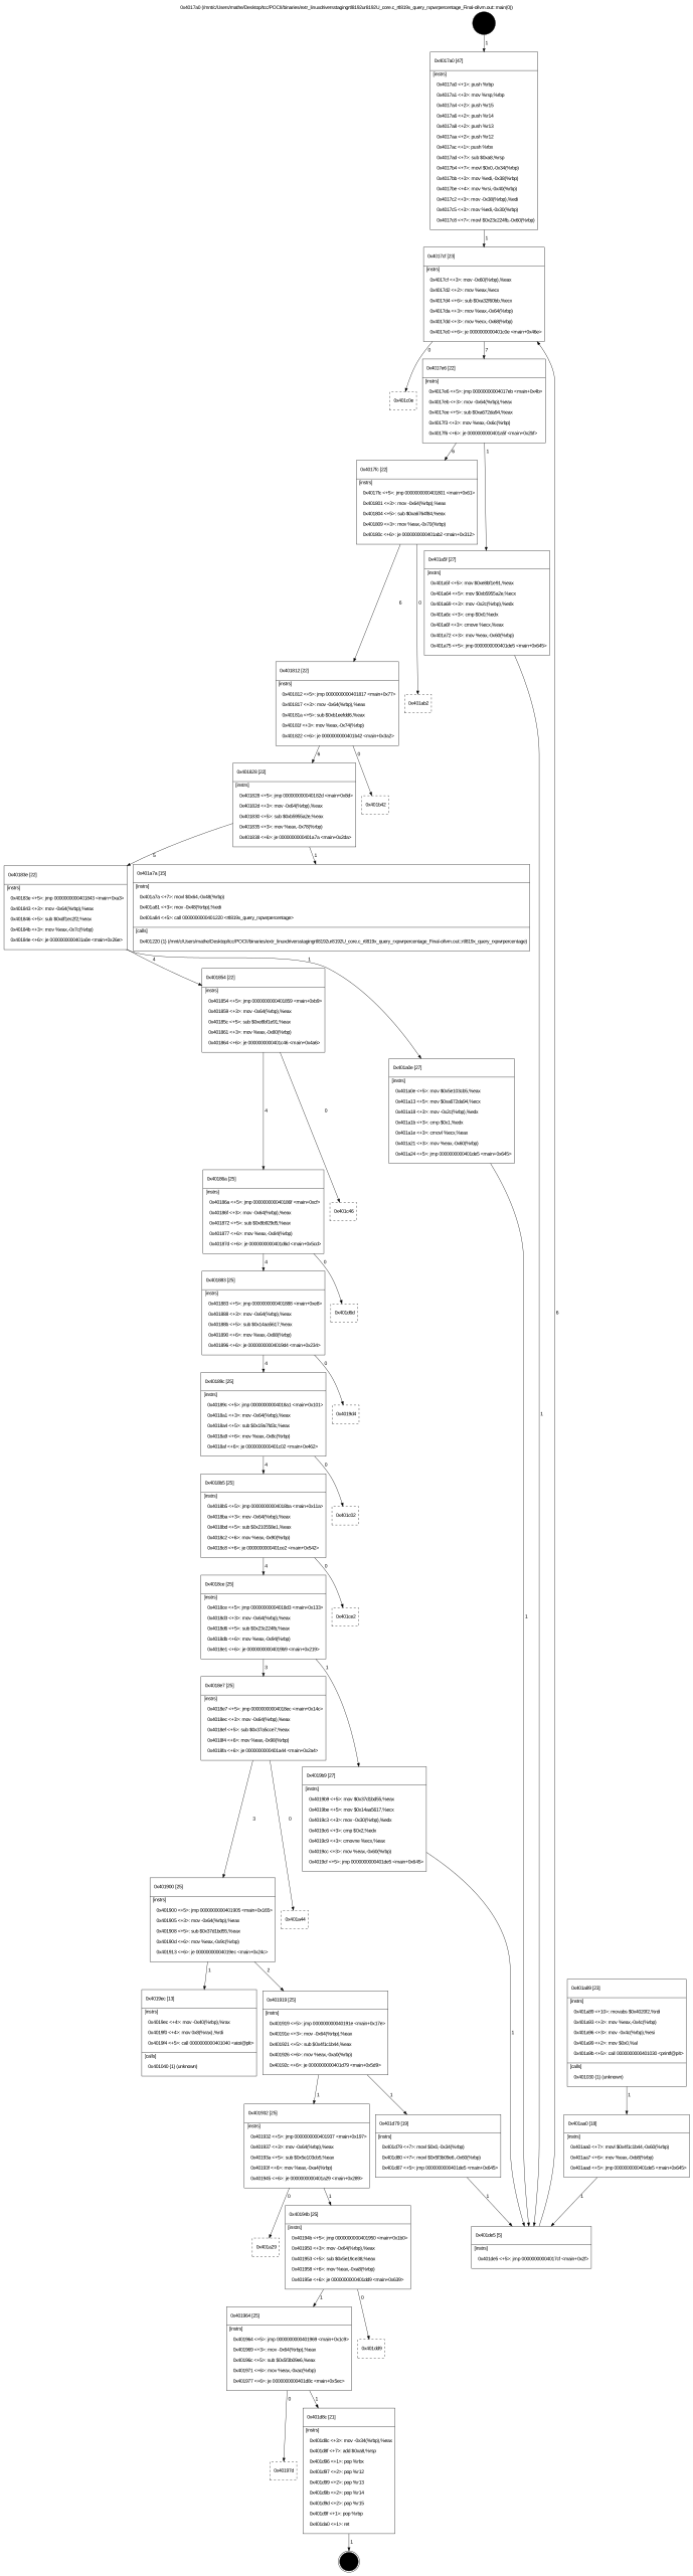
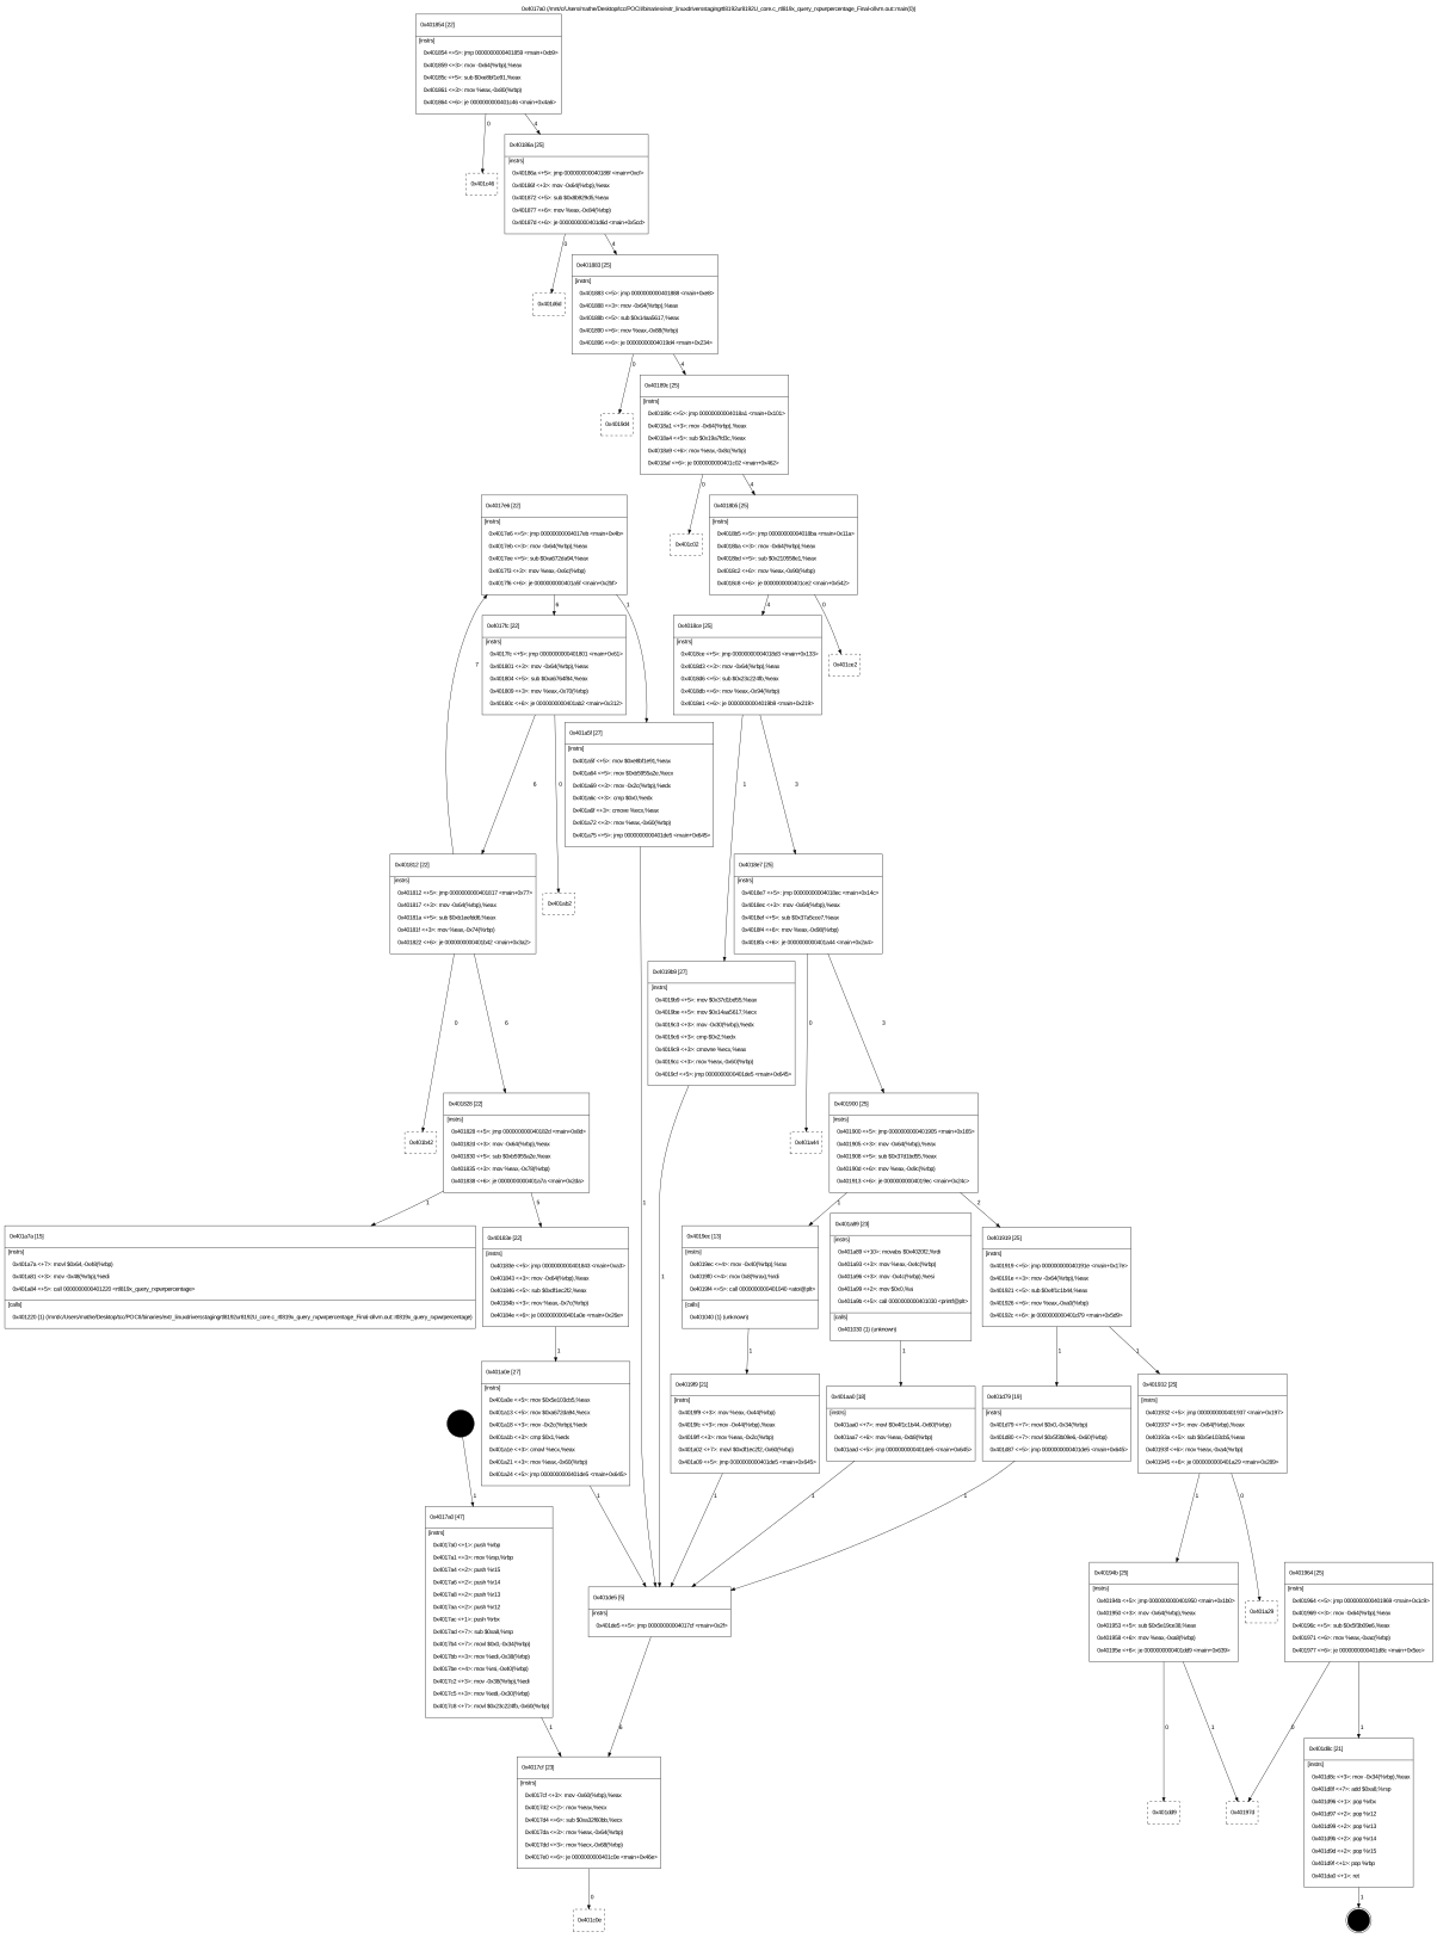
  digraph {
    fontname="Liberation Sans"
    label="0x4017a0 (/mnt/c/Users/mathe/Desktop/tcc/POCII/binaries/extr_linuxdriversstagingrtl8192ur8192U_core.c_rtl819x_query_rxpwrpercentage_Final-ollvm.out::main(0))"
    labelloc=t
    node [fontname="Liberation Sans" shape=record]
    edge [fontname="Liberation Sans"]
    Entry [fillcolor=black height=0.3 shape=circle style=filled width=0.3]
    n2 [label="{\n     0x4017a0 [47]\l\n     | [instrs]\l\n     &nbsp;&nbsp;0x4017a0 \<+1\>: push %rbp\l\n     &nbsp;&nbsp;0x4017a1 \<+3\>: mov %rsp,%rbp\l\n     &nbsp;&nbsp;0x4017a4 \<+2\>: push %r15\l\n     &nbsp;&nbsp;0x4017a6 \<+2\>: push %r14\l\n     &nbsp;&nbsp;0x4017a8 \<+2\>: push %r13\l\n     &nbsp;&nbsp;0x4017aa \<+2\>: push %r12\l\n     &nbsp;&nbsp;0x4017ac \<+1\>: push %rbx\l\n     &nbsp;&nbsp;0x4017ad \<+7\>: sub $0xa8,%rsp\l\n     &nbsp;&nbsp;0x4017b4 \<+7\>: movl $0x0,-0x34(%rbp)\l\n     &nbsp;&nbsp;0x4017bb \<+3\>: mov %edi,-0x38(%rbp)\l\n     &nbsp;&nbsp;0x4017be \<+4\>: mov %rsi,-0x40(%rbp)\l\n     &nbsp;&nbsp;0x4017c2 \<+3\>: mov -0x38(%rbp),%edi\l\n     &nbsp;&nbsp;0x4017c5 \<+3\>: mov %edi,-0x30(%rbp)\l\n     &nbsp;&nbsp;0x4017c8 \<+7\>: movl $0x23c224fb,-0x60(%rbp)\l\n  }"]
    n3 [label="{\n     0x4017cf [23]\l\n     | [instrs]\l\n     &nbsp;&nbsp;0x4017cf \<+3\>: mov -0x60(%rbp),%eax\l\n     &nbsp;&nbsp;0x4017d2 \<+2\>: mov %eax,%ecx\l\n     &nbsp;&nbsp;0x4017d4 \<+6\>: sub $0xa32f60bb,%ecx\l\n     &nbsp;&nbsp;0x4017da \<+3\>: mov %eax,-0x64(%rbp)\l\n     &nbsp;&nbsp;0x4017dd \<+3\>: mov %ecx,-0x68(%rbp)\l\n     &nbsp;&nbsp;0x4017e0 \<+6\>: je 0000000000401c0e \<main+0x46e\>\l\n  }"]
    n4 [label="{\n     0x401c0e\l\n  }" style=dashed]
    n5 [label="{\n     0x4017e6 [22]\l\n     | [instrs]\l\n     &nbsp;&nbsp;0x4017e6 \<+5\>: jmp 00000000004017eb \<main+0x4b\>\l\n     &nbsp;&nbsp;0x4017eb \<+3\>: mov -0x64(%rbp),%eax\l\n     &nbsp;&nbsp;0x4017ee \<+5\>: sub $0xa672da94,%eax\l\n     &nbsp;&nbsp;0x4017f3 \<+3\>: mov %eax,-0x6c(%rbp)\l\n     &nbsp;&nbsp;0x4017f6 \<+6\>: je 0000000000401a5f \<main+0x2bf\>\l\n  }"]
    n6 [label="{\n     0x401a5f [27]\l\n     | [instrs]\l\n     &nbsp;&nbsp;0x401a5f \<+5\>: mov $0xe8bf1e91,%eax\l\n     &nbsp;&nbsp;0x401a64 \<+5\>: mov $0xb5955a2e,%ecx\l\n     &nbsp;&nbsp;0x401a69 \<+3\>: mov -0x2c(%rbp),%edx\l\n     &nbsp;&nbsp;0x401a6c \<+3\>: cmp $0x0,%edx\l\n     &nbsp;&nbsp;0x401a6f \<+3\>: cmove %ecx,%eax\l\n     &nbsp;&nbsp;0x401a72 \<+3\>: mov %eax,-0x60(%rbp)\l\n     &nbsp;&nbsp;0x401a75 \<+5\>: jmp 0000000000401de5 \<main+0x645\>\l\n  }"]
    n7 [label="{\n     0x4017fc [22]\l\n     | [instrs]\l\n     &nbsp;&nbsp;0x4017fc \<+5\>: jmp 0000000000401801 \<main+0x61\>\l\n     &nbsp;&nbsp;0x401801 \<+3\>: mov -0x64(%rbp),%eax\l\n     &nbsp;&nbsp;0x401804 \<+5\>: sub $0xa6764f84,%eax\l\n     &nbsp;&nbsp;0x401809 \<+3\>: mov %eax,-0x70(%rbp)\l\n     &nbsp;&nbsp;0x40180c \<+6\>: je 0000000000401ab2 \<main+0x312\>\l\n  }"]
    n8 [label="{\n     0x401de5 [5]\l\n     | [instrs]\l\n     &nbsp;&nbsp;0x401de5 \<+5\>: jmp 00000000004017cf \<main+0x2f\>\l\n  }"]
    n9 [label="{\n     0x401ab2\l\n  }" style=dashed]
    n10 [label="{\n     0x401812 [22]\l\n     | [instrs]\l\n     &nbsp;&nbsp;0x401812 \<+5\>: jmp 0000000000401817 \<main+0x77\>\l\n     &nbsp;&nbsp;0x401817 \<+3\>: mov -0x64(%rbp),%eax\l\n     &nbsp;&nbsp;0x40181a \<+5\>: sub $0xb1eefdd6,%eax\l\n     &nbsp;&nbsp;0x40181f \<+3\>: mov %eax,-0x74(%rbp)\l\n     &nbsp;&nbsp;0x401822 \<+6\>: je 0000000000401b42 \<main+0x3a2\>\l\n  }"]
    Exit [fillcolor=black height=0.3 peripheries=2 shape=circle style=filled width=0.3]
    n12 [label="{\n     0x401b42\l\n  }" style=dashed]
    n13 [label="{\n     0x401828 [22]\l\n     | [instrs]\l\n     &nbsp;&nbsp;0x401828 \<+5\>: jmp 000000000040182d \<main+0x8d\>\l\n     &nbsp;&nbsp;0x40182d \<+3\>: mov -0x64(%rbp),%eax\l\n     &nbsp;&nbsp;0x401830 \<+5\>: sub $0xb5955a2e,%eax\l\n     &nbsp;&nbsp;0x401835 \<+3\>: mov %eax,-0x78(%rbp)\l\n     &nbsp;&nbsp;0x401838 \<+6\>: je 0000000000401a7a \<main+0x2da\>\l\n  }"]
    n14 [label="{\n     0x40197d\l\n  }" style=dashed]
    n15 [label="{\n     0x401a7a [15]\l\n     | [instrs]\l\n     &nbsp;&nbsp;0x401a7a \<+7\>: movl $0x64,-0x48(%rbp)\l\n     &nbsp;&nbsp;0x401a81 \<+3\>: mov -0x48(%rbp),%edi\l\n     &nbsp;&nbsp;0x401a84 \<+5\>: call 0000000000401220 \<rtl819x_query_rxpwrpercentage\>\l\n     | [calls]\l\n     &nbsp;&nbsp;0x401220 \{1\} (/mnt/c/Users/mathe/Desktop/tcc/POCII/binaries/extr_linuxdriversstagingrtl8192ur8192U_core.c_rtl819x_query_rxpwrpercentage_Final-ollvm.out::rtl819x_query_rxpwrpercentage)\l\n  }"]
    n16 [label="{\n     0x40183e [22]\l\n     | [instrs]\l\n     &nbsp;&nbsp;0x40183e \<+5\>: jmp 0000000000401843 \<main+0xa3\>\l\n     &nbsp;&nbsp;0x401843 \<+3\>: mov -0x64(%rbp),%eax\l\n     &nbsp;&nbsp;0x401846 \<+5\>: sub $0xdf1ec2f2,%eax\l\n     &nbsp;&nbsp;0x40184b \<+3\>: mov %eax,-0x7c(%rbp)\l\n     &nbsp;&nbsp;0x40184e \<+6\>: je 0000000000401a0e \<main+0x26e\>\l\n  }"]
    n17 [label="{\n     0x401d8c [21]\l\n     | [instrs]\l\n     &nbsp;&nbsp;0x401d8c \<+3\>: mov -0x34(%rbp),%eax\l\n     &nbsp;&nbsp;0x401d8f \<+7\>: add $0xa8,%rsp\l\n     &nbsp;&nbsp;0x401d96 \<+1\>: pop %rbx\l\n     &nbsp;&nbsp;0x401d97 \<+2\>: pop %r12\l\n     &nbsp;&nbsp;0x401d99 \<+2\>: pop %r13\l\n     &nbsp;&nbsp;0x401d9b \<+2\>: pop %r14\l\n     &nbsp;&nbsp;0x401d9d \<+2\>: pop %r15\l\n     &nbsp;&nbsp;0x401d9f \<+1\>: pop %rbp\l\n     &nbsp;&nbsp;0x401da0 \<+1\>: ret\l\n  }"]
    n18 [label="{\n     0x401a0e [27]\l\n     | [instrs]\l\n     &nbsp;&nbsp;0x401a0e \<+5\>: mov $0x5e103cb5,%eax\l\n     &nbsp;&nbsp;0x401a13 \<+5\>: mov $0xa672da94,%ecx\l\n     &nbsp;&nbsp;0x401a18 \<+3\>: mov -0x2c(%rbp),%edx\l\n     &nbsp;&nbsp;0x401a1b \<+3\>: cmp $0x1,%edx\l\n     &nbsp;&nbsp;0x401a1e \<+3\>: cmovl %ecx,%eax\l\n     &nbsp;&nbsp;0x401a21 \<+3\>: mov %eax,-0x60(%rbp)\l\n     &nbsp;&nbsp;0x401a24 \<+5\>: jmp 0000000000401de5 \<main+0x645\>\l\n  }"]
    n19 [label="{\n     0x401854 [22]\l\n     | [instrs]\l\n     &nbsp;&nbsp;0x401854 \<+5\>: jmp 0000000000401859 \<main+0xb9\>\l\n     &nbsp;&nbsp;0x401859 \<+3\>: mov -0x64(%rbp),%eax\l\n     &nbsp;&nbsp;0x40185c \<+5\>: sub $0xe8bf1e91,%eax\l\n     &nbsp;&nbsp;0x401861 \<+3\>: mov %eax,-0x80(%rbp)\l\n     &nbsp;&nbsp;0x401864 \<+6\>: je 0000000000401c46 \<main+0x4a6\>\l\n  }"]
    n20 [label="{\n     0x401964 [25]\l\n     | [instrs]\l\n     &nbsp;&nbsp;0x401964 \<+5\>: jmp 0000000000401969 \<main+0x1c9\>\l\n     &nbsp;&nbsp;0x401969 \<+3\>: mov -0x64(%rbp),%eax\l\n     &nbsp;&nbsp;0x40196c \<+5\>: sub $0x5f3b09e6,%eax\l\n     &nbsp;&nbsp;0x401971 \<+6\>: mov %eax,-0xac(%rbp)\l\n     &nbsp;&nbsp;0x401977 \<+6\>: je 0000000000401d8c \<main+0x5ec\>\l\n  }"]
    n21 [label="{\n     0x401a89 [23]\l\n     | [instrs]\l\n     &nbsp;&nbsp;0x401a89 \<+10\>: movabs $0x4020f2,%rdi\l\n     &nbsp;&nbsp;0x401a93 \<+3\>: mov %eax,-0x4c(%rbp)\l\n     &nbsp;&nbsp;0x401a96 \<+3\>: mov -0x4c(%rbp),%esi\l\n     &nbsp;&nbsp;0x401a99 \<+2\>: mov $0x0,%al\l\n     &nbsp;&nbsp;0x401a9b \<+5\>: call 0000000000401030 \<printf@plt\>\l\n     | [calls]\l\n     &nbsp;&nbsp;0x401030 \{1\} (unknown)\l\n  }"]
    n22 [label="{\n     0x401aa0 [18]\l\n     | [instrs]\l\n     &nbsp;&nbsp;0x401aa0 \<+7\>: movl $0x4f1c1b44,-0x60(%rbp)\l\n     &nbsp;&nbsp;0x401aa7 \<+6\>: mov %eax,-0xb8(%rbp)\l\n     &nbsp;&nbsp;0x401aad \<+5\>: jmp 0000000000401de5 \<main+0x645\>\l\n  }"]
    n23 [label="{\n     0x401c46\l\n  }" style=dashed]
    n24 [label="{\n     0x40186a [25]\l\n     | [instrs]\l\n     &nbsp;&nbsp;0x40186a \<+5\>: jmp 000000000040186f \<main+0xcf\>\l\n     &nbsp;&nbsp;0x40186f \<+3\>: mov -0x64(%rbp),%eax\l\n     &nbsp;&nbsp;0x401872 \<+5\>: sub $0x8b929d5,%eax\l\n     &nbsp;&nbsp;0x401877 \<+6\>: mov %eax,-0x84(%rbp)\l\n     &nbsp;&nbsp;0x40187d \<+6\>: je 0000000000401d6d \<main+0x5cd\>\l\n  }"]
    n25 [label="{\n     0x401dd9\l\n  }" style=dashed]
    n26 [label="{\n     0x401d6d\l\n  }" style=dashed]
    n27 [label="{\n     0x401883 [25]\l\n     | [instrs]\l\n     &nbsp;&nbsp;0x401883 \<+5\>: jmp 0000000000401888 \<main+0xe8\>\l\n     &nbsp;&nbsp;0x401888 \<+3\>: mov -0x64(%rbp),%eax\l\n     &nbsp;&nbsp;0x40188b \<+5\>: sub $0x14aa5617,%eax\l\n     &nbsp;&nbsp;0x401890 \<+6\>: mov %eax,-0x88(%rbp)\l\n     &nbsp;&nbsp;0x401896 \<+6\>: je 00000000004019d4 \<main+0x234\>\l\n  }"]
    n28 [label="{\n     0x40194b [25]\l\n     | [instrs]\l\n     &nbsp;&nbsp;0x40194b \<+5\>: jmp 0000000000401950 \<main+0x1b0\>\l\n     &nbsp;&nbsp;0x401950 \<+3\>: mov -0x64(%rbp),%eax\l\n     &nbsp;&nbsp;0x401953 \<+5\>: sub $0x5e19ce38,%eax\l\n     &nbsp;&nbsp;0x401958 \<+6\>: mov %eax,-0xa8(%rbp)\l\n     &nbsp;&nbsp;0x40195e \<+6\>: je 0000000000401dd9 \<main+0x639\>\l\n  }"]
    n29 [label="{\n     0x4019d4\l\n  }" style=dashed]
    n30 [label="{\n     0x40189c [25]\l\n     | [instrs]\l\n     &nbsp;&nbsp;0x40189c \<+5\>: jmp 00000000004018a1 \<main+0x101\>\l\n     &nbsp;&nbsp;0x4018a1 \<+3\>: mov -0x64(%rbp),%eax\l\n     &nbsp;&nbsp;0x4018a4 \<+5\>: sub $0x19a7fd3c,%eax\l\n     &nbsp;&nbsp;0x4018a9 \<+6\>: mov %eax,-0x8c(%rbp)\l\n     &nbsp;&nbsp;0x4018af \<+6\>: je 0000000000401c02 \<main+0x462\>\l\n  }"]
    n31 [label="{\n     0x401a29\l\n  }" style=dashed]
    n32 [label="{\n     0x401c02\l\n  }" style=dashed]
    n33 [label="{\n     0x4018b5 [25]\l\n     | [instrs]\l\n     &nbsp;&nbsp;0x4018b5 \<+5\>: jmp 00000000004018ba \<main+0x11a\>\l\n     &nbsp;&nbsp;0x4018ba \<+3\>: mov -0x64(%rbp),%eax\l\n     &nbsp;&nbsp;0x4018bd \<+5\>: sub $0x210558e1,%eax\l\n     &nbsp;&nbsp;0x4018c2 \<+6\>: mov %eax,-0x90(%rbp)\l\n     &nbsp;&nbsp;0x4018c8 \<+6\>: je 0000000000401ce2 \<main+0x542\>\l\n  }"]
    n34 [label="{\n     0x401932 [25]\l\n     | [instrs]\l\n     &nbsp;&nbsp;0x401932 \<+5\>: jmp 0000000000401937 \<main+0x197\>\l\n     &nbsp;&nbsp;0x401937 \<+3\>: mov -0x64(%rbp),%eax\l\n     &nbsp;&nbsp;0x40193a \<+5\>: sub $0x5e103cb5,%eax\l\n     &nbsp;&nbsp;0x40193f \<+6\>: mov %eax,-0xa4(%rbp)\l\n     &nbsp;&nbsp;0x401945 \<+6\>: je 0000000000401a29 \<main+0x289\>\l\n  }"]
    n35 [label="{\n     0x401ce2\l\n  }" style=dashed]
    n36 [label="{\n     0x4018ce [25]\l\n     | [instrs]\l\n     &nbsp;&nbsp;0x4018ce \<+5\>: jmp 00000000004018d3 \<main+0x133\>\l\n     &nbsp;&nbsp;0x4018d3 \<+3\>: mov -0x64(%rbp),%eax\l\n     &nbsp;&nbsp;0x4018d6 \<+5\>: sub $0x23c224fb,%eax\l\n     &nbsp;&nbsp;0x4018db \<+6\>: mov %eax,-0x94(%rbp)\l\n     &nbsp;&nbsp;0x4018e1 \<+6\>: je 00000000004019b9 \<main+0x219\>\l\n  }"]
    n37 [label="{\n     0x401d79 [19]\l\n     | [instrs]\l\n     &nbsp;&nbsp;0x401d79 \<+7\>: movl $0x0,-0x34(%rbp)\l\n     &nbsp;&nbsp;0x401d80 \<+7\>: movl $0x5f3b09e6,-0x60(%rbp)\l\n     &nbsp;&nbsp;0x401d87 \<+5\>: jmp 0000000000401de5 \<main+0x645\>\l\n  }"]
    n38 [label="{\n     0x4019b9 [27]\l\n     | [instrs]\l\n     &nbsp;&nbsp;0x4019b9 \<+5\>: mov $0x37d1bd55,%eax\l\n     &nbsp;&nbsp;0x4019be \<+5\>: mov $0x14aa5617,%ecx\l\n     &nbsp;&nbsp;0x4019c3 \<+3\>: mov -0x30(%rbp),%edx\l\n     &nbsp;&nbsp;0x4019c6 \<+3\>: cmp $0x2,%edx\l\n     &nbsp;&nbsp;0x4019c9 \<+3\>: cmovne %ecx,%eax\l\n     &nbsp;&nbsp;0x4019cc \<+3\>: mov %eax,-0x60(%rbp)\l\n     &nbsp;&nbsp;0x4019cf \<+5\>: jmp 0000000000401de5 \<main+0x645\>\l\n  }"]
    n39 [label="{\n     0x4018e7 [25]\l\n     | [instrs]\l\n     &nbsp;&nbsp;0x4018e7 \<+5\>: jmp 00000000004018ec \<main+0x14c\>\l\n     &nbsp;&nbsp;0x4018ec \<+3\>: mov -0x64(%rbp),%eax\l\n     &nbsp;&nbsp;0x4018ef \<+5\>: sub $0x37a5cce7,%eax\l\n     &nbsp;&nbsp;0x4018f4 \<+6\>: mov %eax,-0x98(%rbp)\l\n     &nbsp;&nbsp;0x4018fa \<+6\>: je 0000000000401a44 \<main+0x2a4\>\l\n  }"]
    n40 [label="{\n     0x401a44\l\n  }" style=dashed]
    n41 [label="{\n     0x401900 [25]\l\n     | [instrs]\l\n     &nbsp;&nbsp;0x401900 \<+5\>: jmp 0000000000401905 \<main+0x165\>\l\n     &nbsp;&nbsp;0x401905 \<+3\>: mov -0x64(%rbp),%eax\l\n     &nbsp;&nbsp;0x401908 \<+5\>: sub $0x37d1bd55,%eax\l\n     &nbsp;&nbsp;0x40190d \<+6\>: mov %eax,-0x9c(%rbp)\l\n     &nbsp;&nbsp;0x401913 \<+6\>: je 00000000004019ec \<main+0x24c\>\l\n  }"]
    n42 [label="{\n     0x401919 [25]\l\n     | [instrs]\l\n     &nbsp;&nbsp;0x401919 \<+5\>: jmp 000000000040191e \<main+0x17e\>\l\n     &nbsp;&nbsp;0x40191e \<+3\>: mov -0x64(%rbp),%eax\l\n     &nbsp;&nbsp;0x401921 \<+5\>: sub $0x4f1c1b44,%eax\l\n     &nbsp;&nbsp;0x401926 \<+6\>: mov %eax,-0xa0(%rbp)\l\n     &nbsp;&nbsp;0x40192c \<+6\>: je 0000000000401d79 \<main+0x5d9\>\l\n  }"]
    n43 [label="{\n     0x4019ec [13]\l\n     | [instrs]\l\n     &nbsp;&nbsp;0x4019ec \<+4\>: mov -0x40(%rbp),%rax\l\n     &nbsp;&nbsp;0x4019f0 \<+4\>: mov 0x8(%rax),%rdi\l\n     &nbsp;&nbsp;0x4019f4 \<+5\>: call 0000000000401040 \<atoi@plt\>\l\n     | [calls]\l\n     &nbsp;&nbsp;0x401040 \{1\} (unknown)\l\n  }"]
+   n44 [label="{\n     0x4019f9 [21]\l\n     | [instrs]\l\n     &nbsp;&nbsp;0x4019f9 \<+3\>: mov %eax,-0x44(%rbp)\l\n     &nbsp;&nbsp;0x4019fc \<+3\>: mov -0x44(%rbp),%eax\l\n     &nbsp;&nbsp;0x4019ff \<+3\>: mov %eax,-0x2c(%rbp)\l\n     &nbsp;&nbsp;0x401a02 \<+7\>: movl $0xdf1ec2f2,-0x60(%rbp)\l\n     &nbsp;&nbsp;0x401a09 \<+5\>: jmp 0000000000401de5 \<main+0x645\>\l\n  }"]
    Entry -> n2 [label=" 1"]
    n2 -> n3 [label=" 1"]
    n3 -> n4 [label=" 0"]
-   n3 -> n5 [label=" 7"]
+   n10 -> n5 [label=" 7"]
    n5 -> n6 [label=" 1"]
    n5 -> n7 [label=" 6"]
    n6 -> n8 [label=" 1"]
    n7 -> n9 [label=" 0"]
    n7 -> n10 [label=" 6"]
    n8 -> n3 [label=" 6"]
    n10 -> n12 [label=" 0"]
    n10 -> n13 [label=" 6"]
    n13 -> n15 [label=" 1"]
    n13 -> n16 [label=" 5"]
    n16 -> n18 [label=" 1"]
-   n16 -> n19 [label=" 4"]
    n17 -> Exit [label=" 1"]
    n18 -> n8 [label=" 1"]
    n19 -> n23 [label=" 0"]
    n19 -> n24 [label=" 4"]
    n20 -> n14 [label=" 0"]
    n20 -> n17 [label=" 1"]
    n21 -> n22 [label=" 1"]
    n22 -> n8 [label=" 1"]
    n24 -> n26 [label=" 0"]
    n24 -> n27 [label=" 4"]
    n27 -> n29 [label=" 0"]
    n27 -> n30 [label=" 4"]
-   n28 -> n20 [label=" 1"]
+   n28 -> n14 [label=" 1"]
    n28 -> n25 [label=" 0"]
    n30 -> n32 [label=" 0"]
    n30 -> n33 [label=" 4"]
    n33 -> n35 [label=" 0"]
    n33 -> n36 [label=" 4"]
    n34 -> n28 [label=" 1"]
    n34 -> n31 [label=" 0"]
    n36 -> n38 [label=" 1"]
    n36 -> n39 [label=" 3"]
    n37 -> n8 [label=" 1"]
    n38 -> n8 [label=" 1"]
    n39 -> n40 [label=" 0"]
    n39 -> n41 [label=" 3"]
    n41 -> n42 [label=" 2"]
    n41 -> n43 [label=" 1"]
    n42 -> n34 [label=" 1"]
    n42 -> n37 [label=" 1"]
+   n43 -> n44 [label=" 1"]
+   n44 -> n8 [label=" 1"]
  }
